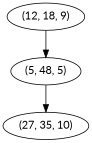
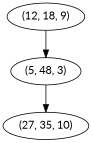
  digraph {
    fontname=Lato
    node [fontname=Lato]
    edge [fontname=Lato]
-   "(5, 48, 5)"
+   "(5, 48, 5)" [label="(5, 48, 3)"]
    "(27, 35, 10)"
    "(12, 18, 9)"
    "(5, 48, 5)" -> "(27, 35, 10)"
    "(12, 18, 9)" -> "(5, 48, 5)"
  }
